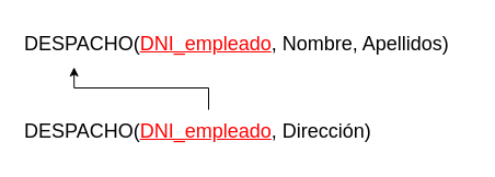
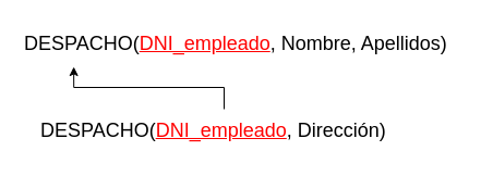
  <mxCell id="0" />
  <mxCell id="1" parent="0" />
  <mxCell id="2" value="&lt;font style=&quot;font-size: 18px&quot;&gt;DESPACHO(&lt;font color=&quot;#ff0000&quot;&gt;&lt;u&gt;DNI_empleado&lt;/u&gt;&lt;/font&gt;, Nombre, Apellidos)&lt;/font&gt;" style="text;html=1;align=left;verticalAlign=middle;resizable=0;points=[];autosize=1;" vertex="1" parent="1"><mxGeometry x="20" y="20" width="410" height="40" as="geometry" /></mxCell>
- <mxCell id="3" value="&lt;font style=&quot;font-size: 18px&quot;&gt;DESPACHO(&lt;u style=&quot;border-color: var(--border-color); color: rgb(255, 0, 0);&quot;&gt;DNI_empleado&lt;/u&gt;, Dirección)&lt;/font&gt;" style="text;html=1;align=left;verticalAlign=middle;resizable=0;points=[];autosize=1;" vertex="1" parent="1"><mxGeometry x="20" y="100" width="340" height="40" as="geometry" /></mxCell>
+ <mxCell id="3" value="&lt;font style=&quot;font-size: 18px&quot;&gt;DESPACHO(&lt;u style=&quot;border-color: var(--border-color); color: rgb(255, 0, 0);&quot;&gt;DNI_empleado&lt;/u&gt;, Dirección)&lt;/font&gt;" style="text;html=1;align=left;verticalAlign=middle;resizable=0;points=[];autosize=1;" vertex="1" parent="1"><mxGeometry x="35" y="100" width="340" height="40" as="geometry" /></mxCell>
  <mxCell id="4" style="edgeStyle=orthogonalEdgeStyle;rounded=0;orthogonalLoop=1;jettySize=auto;html=1;entryX=0.115;entryY=1.025;entryDx=0;entryDy=0;entryPerimeter=0;" edge="1" parent="1" source="3" target="2"><mxGeometry relative="1" as="geometry" /></mxCell>
